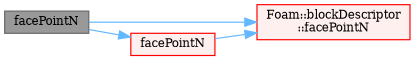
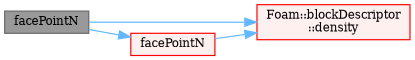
  digraph {
    rankdir=LR
    fontname="DejaVu Serif"
    node [color=red fillcolor="#FFF0F0" fontname="DejaVu Serif" fontsize=10 shape=box style=filled]
    edge [color=steelblue1 fontname="DejaVu Serif" fontsize=10 labelfontname=Helvetica labelfontsize=10 style=solid]
    n1 [color=gray40 fillcolor=grey60 fontcolor=black height=0.2 label=facePointN width=0.4]
-   n2 [height=0.2 label="Foam::blockDescriptor\l::facePointN" width=0.4]
+   n2 [height=0.2 label="Foam::blockDescriptor\l::density" width=0.4]
    n3 [height=0.2 label=facePointN width=0.4]
    n1 -> n2
    n1 -> n3
    n3 -> n2
  }
